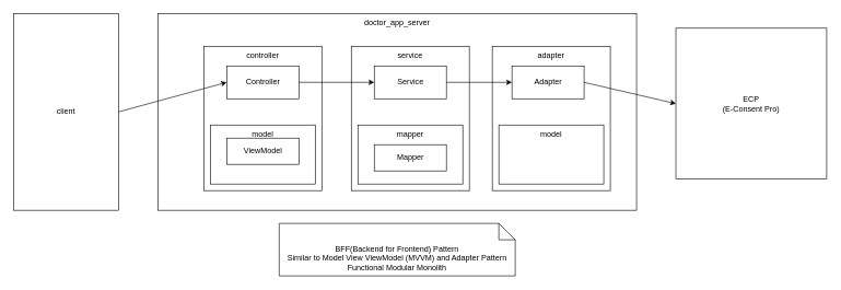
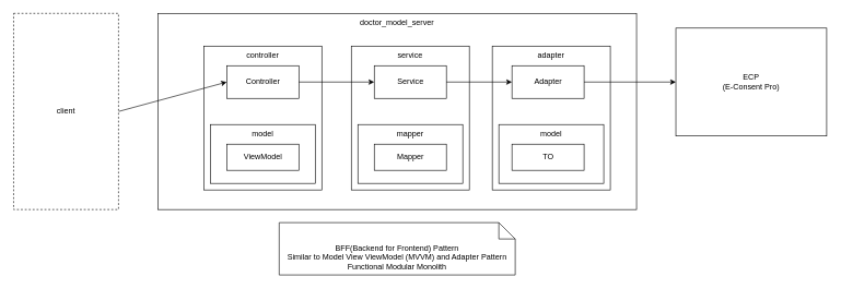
  <mxCell id="0" />
  <mxCell id="1" parent="0" />
- <mxCell id="2" value="doctor_app_server" style="rounded=0;whiteSpace=wrap;html=1;verticalAlign=top;" vertex="1" parent="1"><mxGeometry x="240" y="20" width="730" height="300" as="geometry" /></mxCell>
+ <mxCell id="2" value="doctor_model_server" style="rounded=0;whiteSpace=wrap;html=1;verticalAlign=top;" vertex="1" parent="1"><mxGeometry x="240" y="20" width="730" height="300" as="geometry" /></mxCell>
  <mxCell id="3" value="BFF(Backend for Frontend)&amp;nbsp;Pattern&lt;br&gt;Similar to Model View ViewModel (MVVM) and Adapter Pattern&lt;br&gt;Functional Modular Monolith" style="shape=note2;boundedLbl=1;whiteSpace=wrap;html=1;size=25;verticalAlign=top;align=center;" parent="1" vertex="1"><mxGeometry x="425" y="340" width="360" height="80" as="geometry" /></mxCell>
  <mxCell id="4" value="controller" style="rounded=0;whiteSpace=wrap;html=1;verticalAlign=top;" vertex="1" parent="1"><mxGeometry x="310" y="70" width="180" height="220" as="geometry" /></mxCell>
  <mxCell id="5" value="Controller" style="html=1;" parent="1" vertex="1"><mxGeometry x="345" y="100" width="110" height="50" as="geometry" /></mxCell>
  <mxCell id="6" value="model" style="rounded=0;whiteSpace=wrap;html=1;verticalAlign=top;" vertex="1" parent="1"><mxGeometry x="320" y="190" width="160" height="90" as="geometry" /></mxCell>
- <mxCell id="7" value="ViewModel" style="html=1;" parent="1" vertex="1"><mxGeometry x="345" y="210" width="110" height="40" as="geometry" /></mxCell>
+ <mxCell id="7" value="ViewModel" style="html=1;" parent="1" vertex="1"><mxGeometry x="345" y="220" width="110" height="40" as="geometry" /></mxCell>
  <mxCell id="8" value="adapter" style="rounded=0;whiteSpace=wrap;html=1;verticalAlign=top;" vertex="1" parent="1"><mxGeometry x="750" y="70" width="180" height="220" as="geometry" /></mxCell>
  <mxCell id="9" value="model" style="rounded=0;whiteSpace=wrap;html=1;verticalAlign=top;" vertex="1" parent="1"><mxGeometry x="760" y="190" width="160" height="90" as="geometry" /></mxCell>
+ <mxCell id="10" value="TO" style="html=1;" parent="1" vertex="1"><mxGeometry x="780" y="220" width="110" height="40" as="geometry" /></mxCell>
  <mxCell id="11" value="Adapter" style="html=1;" parent="1" vertex="1"><mxGeometry x="780" y="100" width="110" height="50" as="geometry" /></mxCell>
  <mxCell id="12" value="service" style="rounded=0;whiteSpace=wrap;html=1;verticalAlign=top;" vertex="1" parent="1"><mxGeometry x="535" y="70" width="180" height="220" as="geometry" /></mxCell>
  <mxCell id="13" value="Service" style="html=1;" parent="1" vertex="1"><mxGeometry x="570" y="100" width="110" height="50" as="geometry" /></mxCell>
  <mxCell id="14" value="mapper" style="rounded=0;whiteSpace=wrap;html=1;verticalAlign=top;" vertex="1" parent="1"><mxGeometry x="545" y="190" width="160" height="90" as="geometry" /></mxCell>
  <mxCell id="15" value="Mapper" style="html=1;" parent="1" vertex="1"><mxGeometry x="570" y="220" width="110" height="40" as="geometry" /></mxCell>
  <mxCell id="16" value="" style="endArrow=none;startArrow=classic;html=1;rounded=0;exitX=0;exitY=0.5;exitDx=0;exitDy=0;entryX=1;entryY=0.5;entryDx=0;entryDy=0;startFill=1;endFill=0;" parent="1" source="5" target="20" edge="1"><mxGeometry width="50" height="50" relative="1" as="geometry"><mxPoint x="460" y="258.75" as="sourcePoint" /><mxPoint x="180" y="170" as="targetPoint" /></mxGeometry></mxCell>
  <mxCell id="17" value="" style="endArrow=none;startArrow=classic;html=1;rounded=0;exitX=0;exitY=0.5;exitDx=0;exitDy=0;entryX=1;entryY=0.5;entryDx=0;entryDy=0;endFill=0;" parent="1" source="21" target="11" edge="1"><mxGeometry width="50" height="50" relative="1" as="geometry"><mxPoint x="1030" y="125" as="sourcePoint" /><mxPoint x="140" y="269.5" as="targetPoint" /></mxGeometry></mxCell>
  <mxCell id="18" value="" style="endArrow=none;startArrow=classic;html=1;rounded=0;exitX=0;exitY=0.5;exitDx=0;exitDy=0;entryX=1;entryY=0.5;entryDx=0;entryDy=0;startFill=1;endFill=0;" parent="1" source="13" target="5" edge="1"><mxGeometry width="50" height="50" relative="1" as="geometry"><mxPoint x="370" y="135" as="sourcePoint" /><mxPoint x="190" y="180" as="targetPoint" /></mxGeometry></mxCell>
  <mxCell id="19" value="" style="endArrow=none;startArrow=classic;html=1;rounded=0;exitX=0;exitY=0.5;exitDx=0;exitDy=0;entryX=1;entryY=0.5;entryDx=0;entryDy=0;startFill=1;endFill=0;" parent="1" source="11" target="13" edge="1"><mxGeometry width="50" height="50" relative="1" as="geometry"><mxPoint x="570" y="135" as="sourcePoint" /><mxPoint x="480" y="135" as="targetPoint" /></mxGeometry></mxCell>
- <mxCell id="20" value="client" style="rounded=0;whiteSpace=wrap;html=1;verticalAlign=middle;" vertex="1" parent="1"><mxGeometry x="20" y="20" width="160" height="300" as="geometry" /></mxCell>
- <mxCell id="21" value="ECP&lt;br&gt;(E-Consent Pro)" style="rounded=0;whiteSpace=wrap;html=1;verticalAlign=middle;" vertex="1" parent="1"><mxGeometry x="1030" y="42.5" width="230" height="230" as="geometry" /></mxCell>
+ <mxCell id="20" value="client" style="rounded=0;whiteSpace=wrap;html=1;verticalAlign=middle;dashed=1;" vertex="1" parent="1"><mxGeometry x="20" y="20" width="160" height="300" as="geometry" /></mxCell>
+ <mxCell id="21" value="ECP&lt;br&gt;(E-Consent Pro)" style="rounded=0;whiteSpace=wrap;html=1;verticalAlign=middle;" vertex="1" parent="1"><mxGeometry x="1030" y="42.5" width="230" height="165" as="geometry" /></mxCell>
